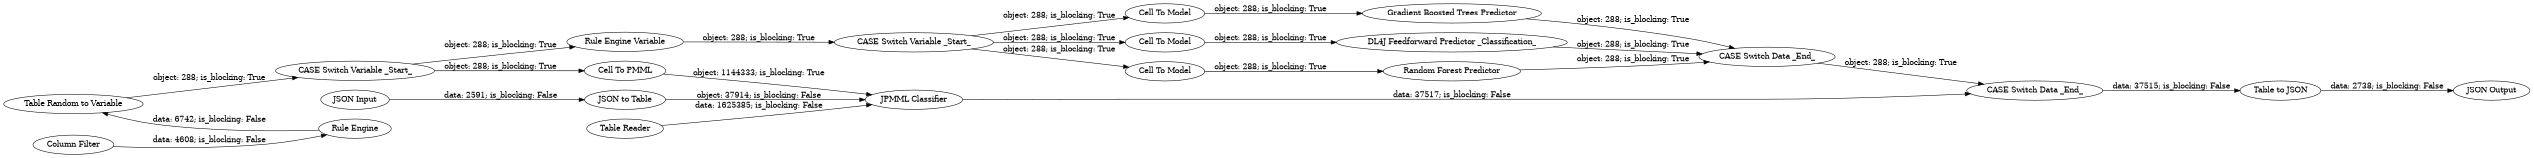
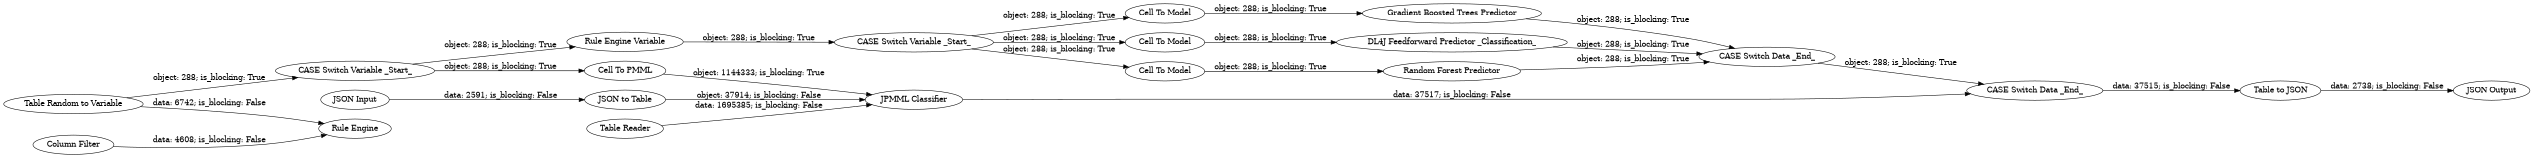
  digraph {
    rankdir=LR
    n1 [label="Gradient Boosted Trees Predictor"]
    n2 [label="CASE Switch Data _End_"]
    n3 [label="CASE Switch Data _End_"]
    n4 [label="CASE Switch Variable _Start_"]
    n5 [label="Rule Engine Variable"]
    n6 [label="Cell To PMML"]
    n7 [label="CASE Switch Variable _Start_"]
    n8 [label="JPMML Classifier"]
    n9 [label="Cell To Model"]
    n10 [label="Cell To Model"]
    n11 [label="Cell To Model"]
    n12 [label="DL4J Feedforward Predictor _Classification_"]
    n13 [label="Random Forest Predictor"]
    n14 [label="Table to JSON"]
    n15 [label="JSON Output"]
    n16 [label="JSON to Table"]
    n17 [label="Table Reader"]
    n18 [label="JSON Input"]
    n19 [label="Rule Engine"]
    n20 [label="Table Random to Variable"]
    n21 [label="Column Filter"]
    n1 -> n2 [label="object: 288; is_blocking: True"]
    n2 -> n3 [label="object: 288; is_blocking: True"]
    n3 -> n14 [label="data: 37515; is_blocking: False"]
    n4 -> n5 [label="object: 288; is_blocking: True"]
    n4 -> n6 [label="object: 288; is_blocking: True"]
    n5 -> n7 [label="object: 288; is_blocking: True"]
    n6 -> n8 [label="object: 1144333; is_blocking: True"]
    n7 -> n9 [label="object: 288; is_blocking: True"]
    n7 -> n10 [label="object: 288; is_blocking: True"]
    n7 -> n11 [label="object: 288; is_blocking: True"]
    n8 -> n3 [label="data: 37517; is_blocking: False"]
    n9 -> n12 [label="object: 288; is_blocking: True"]
    n10 -> n1 [label="object: 288; is_blocking: True"]
    n11 -> n13 [label="object: 288; is_blocking: True"]
    n12 -> n2 [label="object: 288; is_blocking: True"]
    n13 -> n2 [label="object: 288; is_blocking: True"]
    n14 -> n15 [label="data: 2738; is_blocking: False"]
    n16 -> n8 [label="object: 37914; is_blocking: False"]
-   n17 -> n8 [label="data: 1625385; is_blocking: False"]
+   n17 -> n8 [label="data: 1695385; is_blocking: False"]
    n18 -> n16 [label="data: 2591; is_blocking: False"]
-   n19 -> n20 [label="data: 6742; is_blocking: False"]
+   n20 -> n19 [label="data: 6742; is_blocking: False"]
    n20 -> n4 [label="object: 288; is_blocking: True"]
    n21 -> n19 [label="data: 4608; is_blocking: False"]
  }
